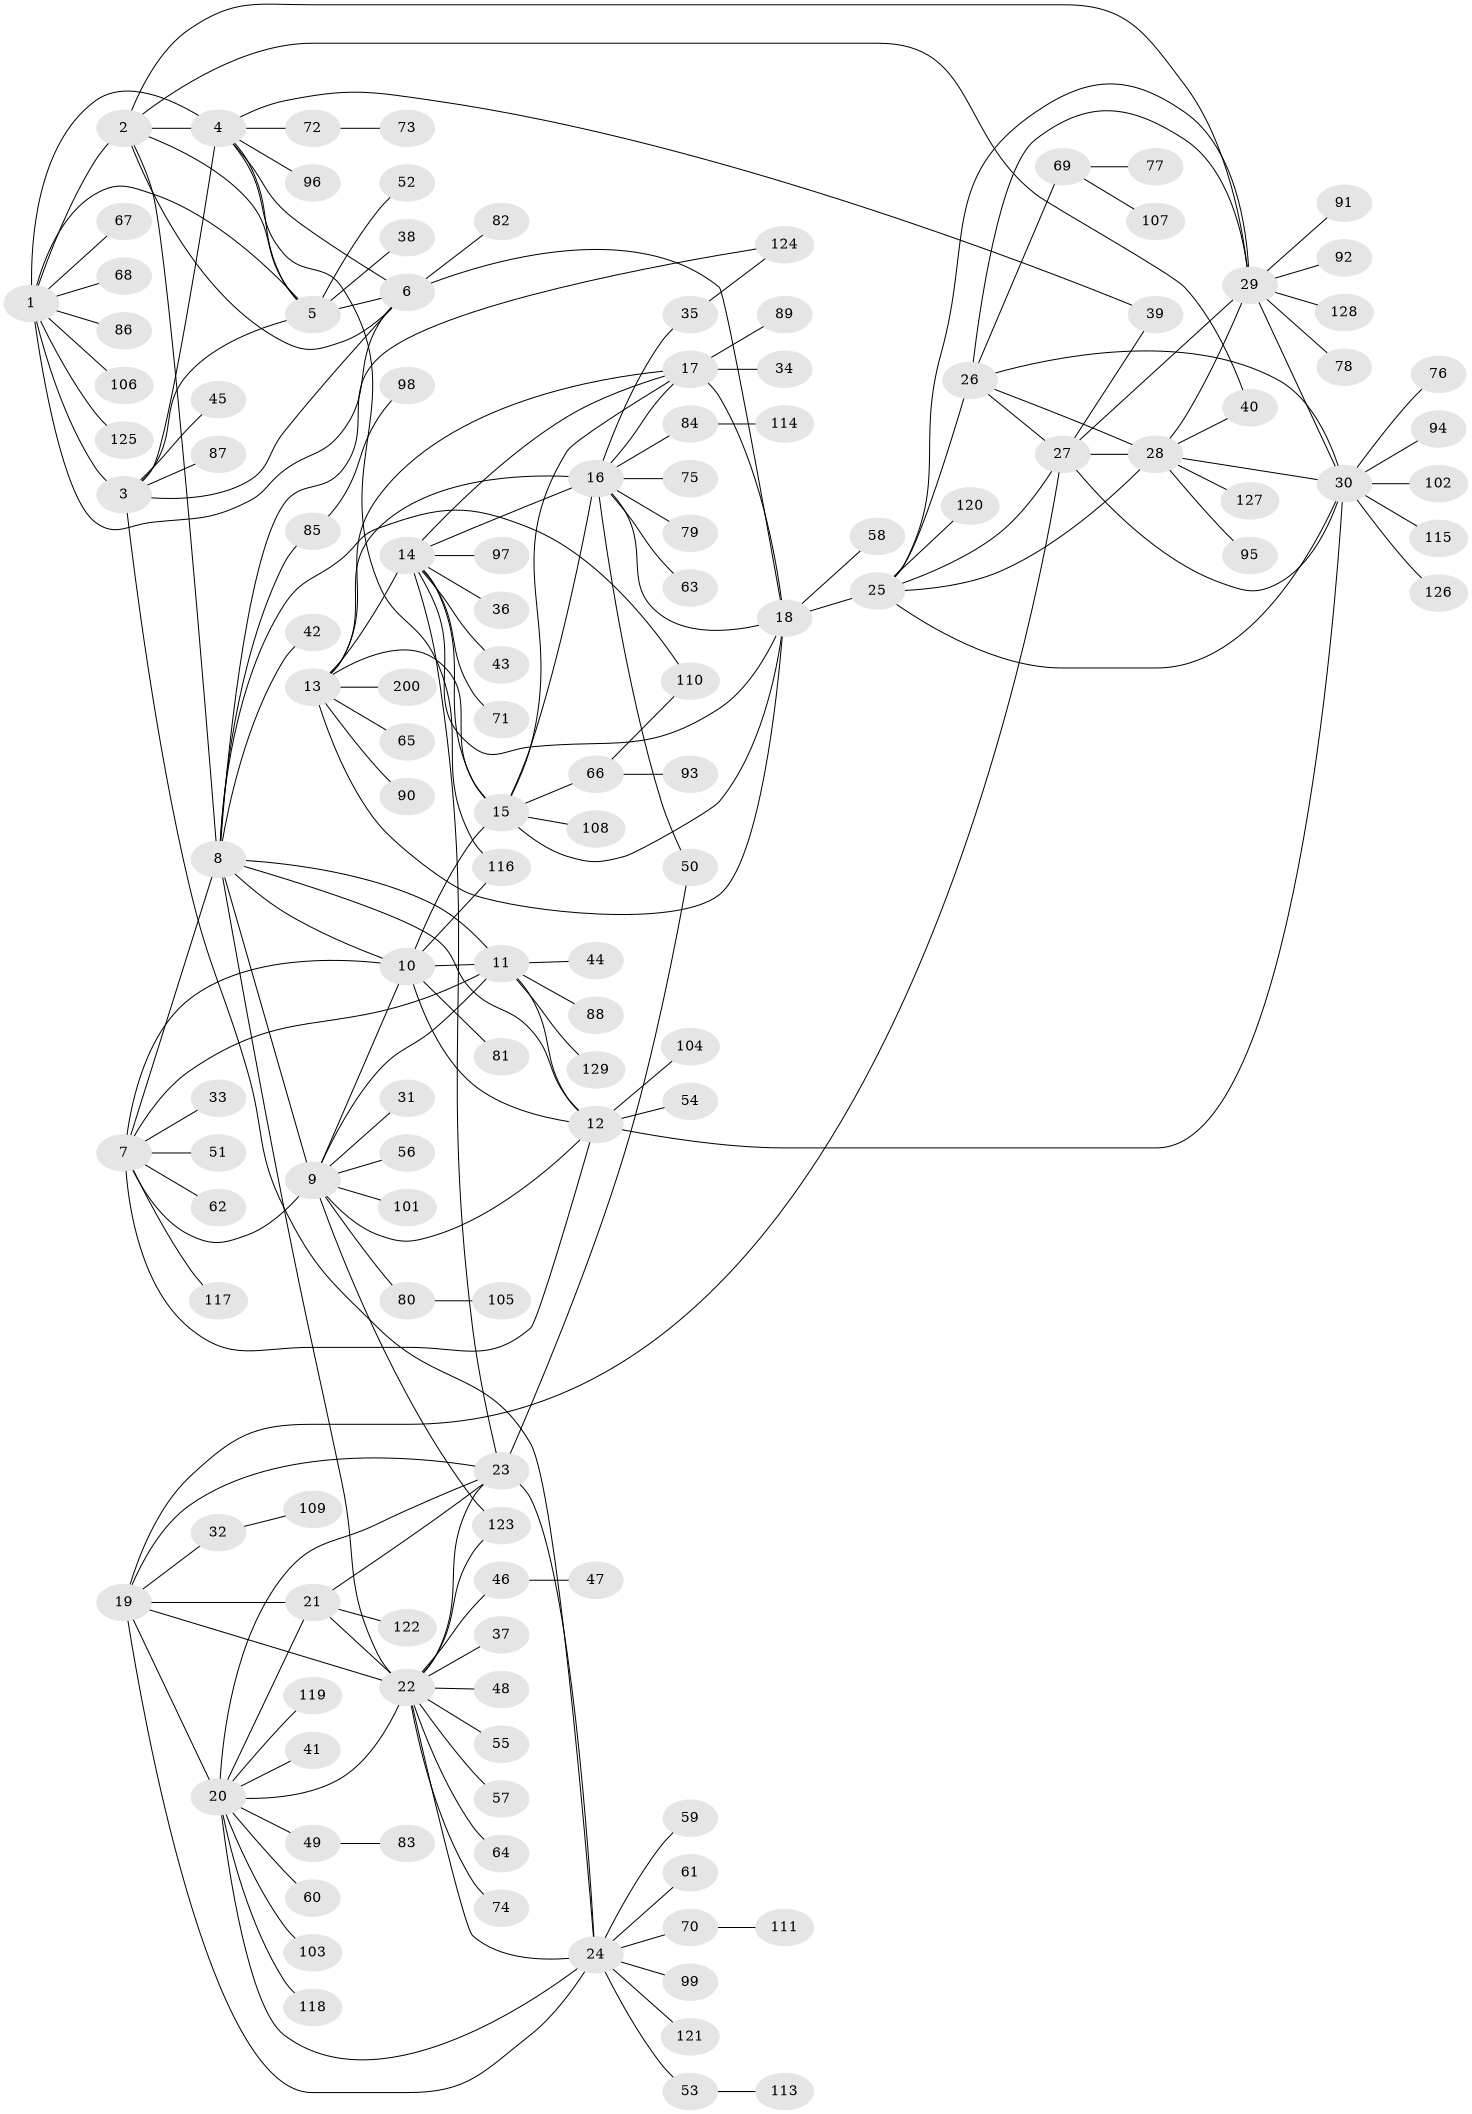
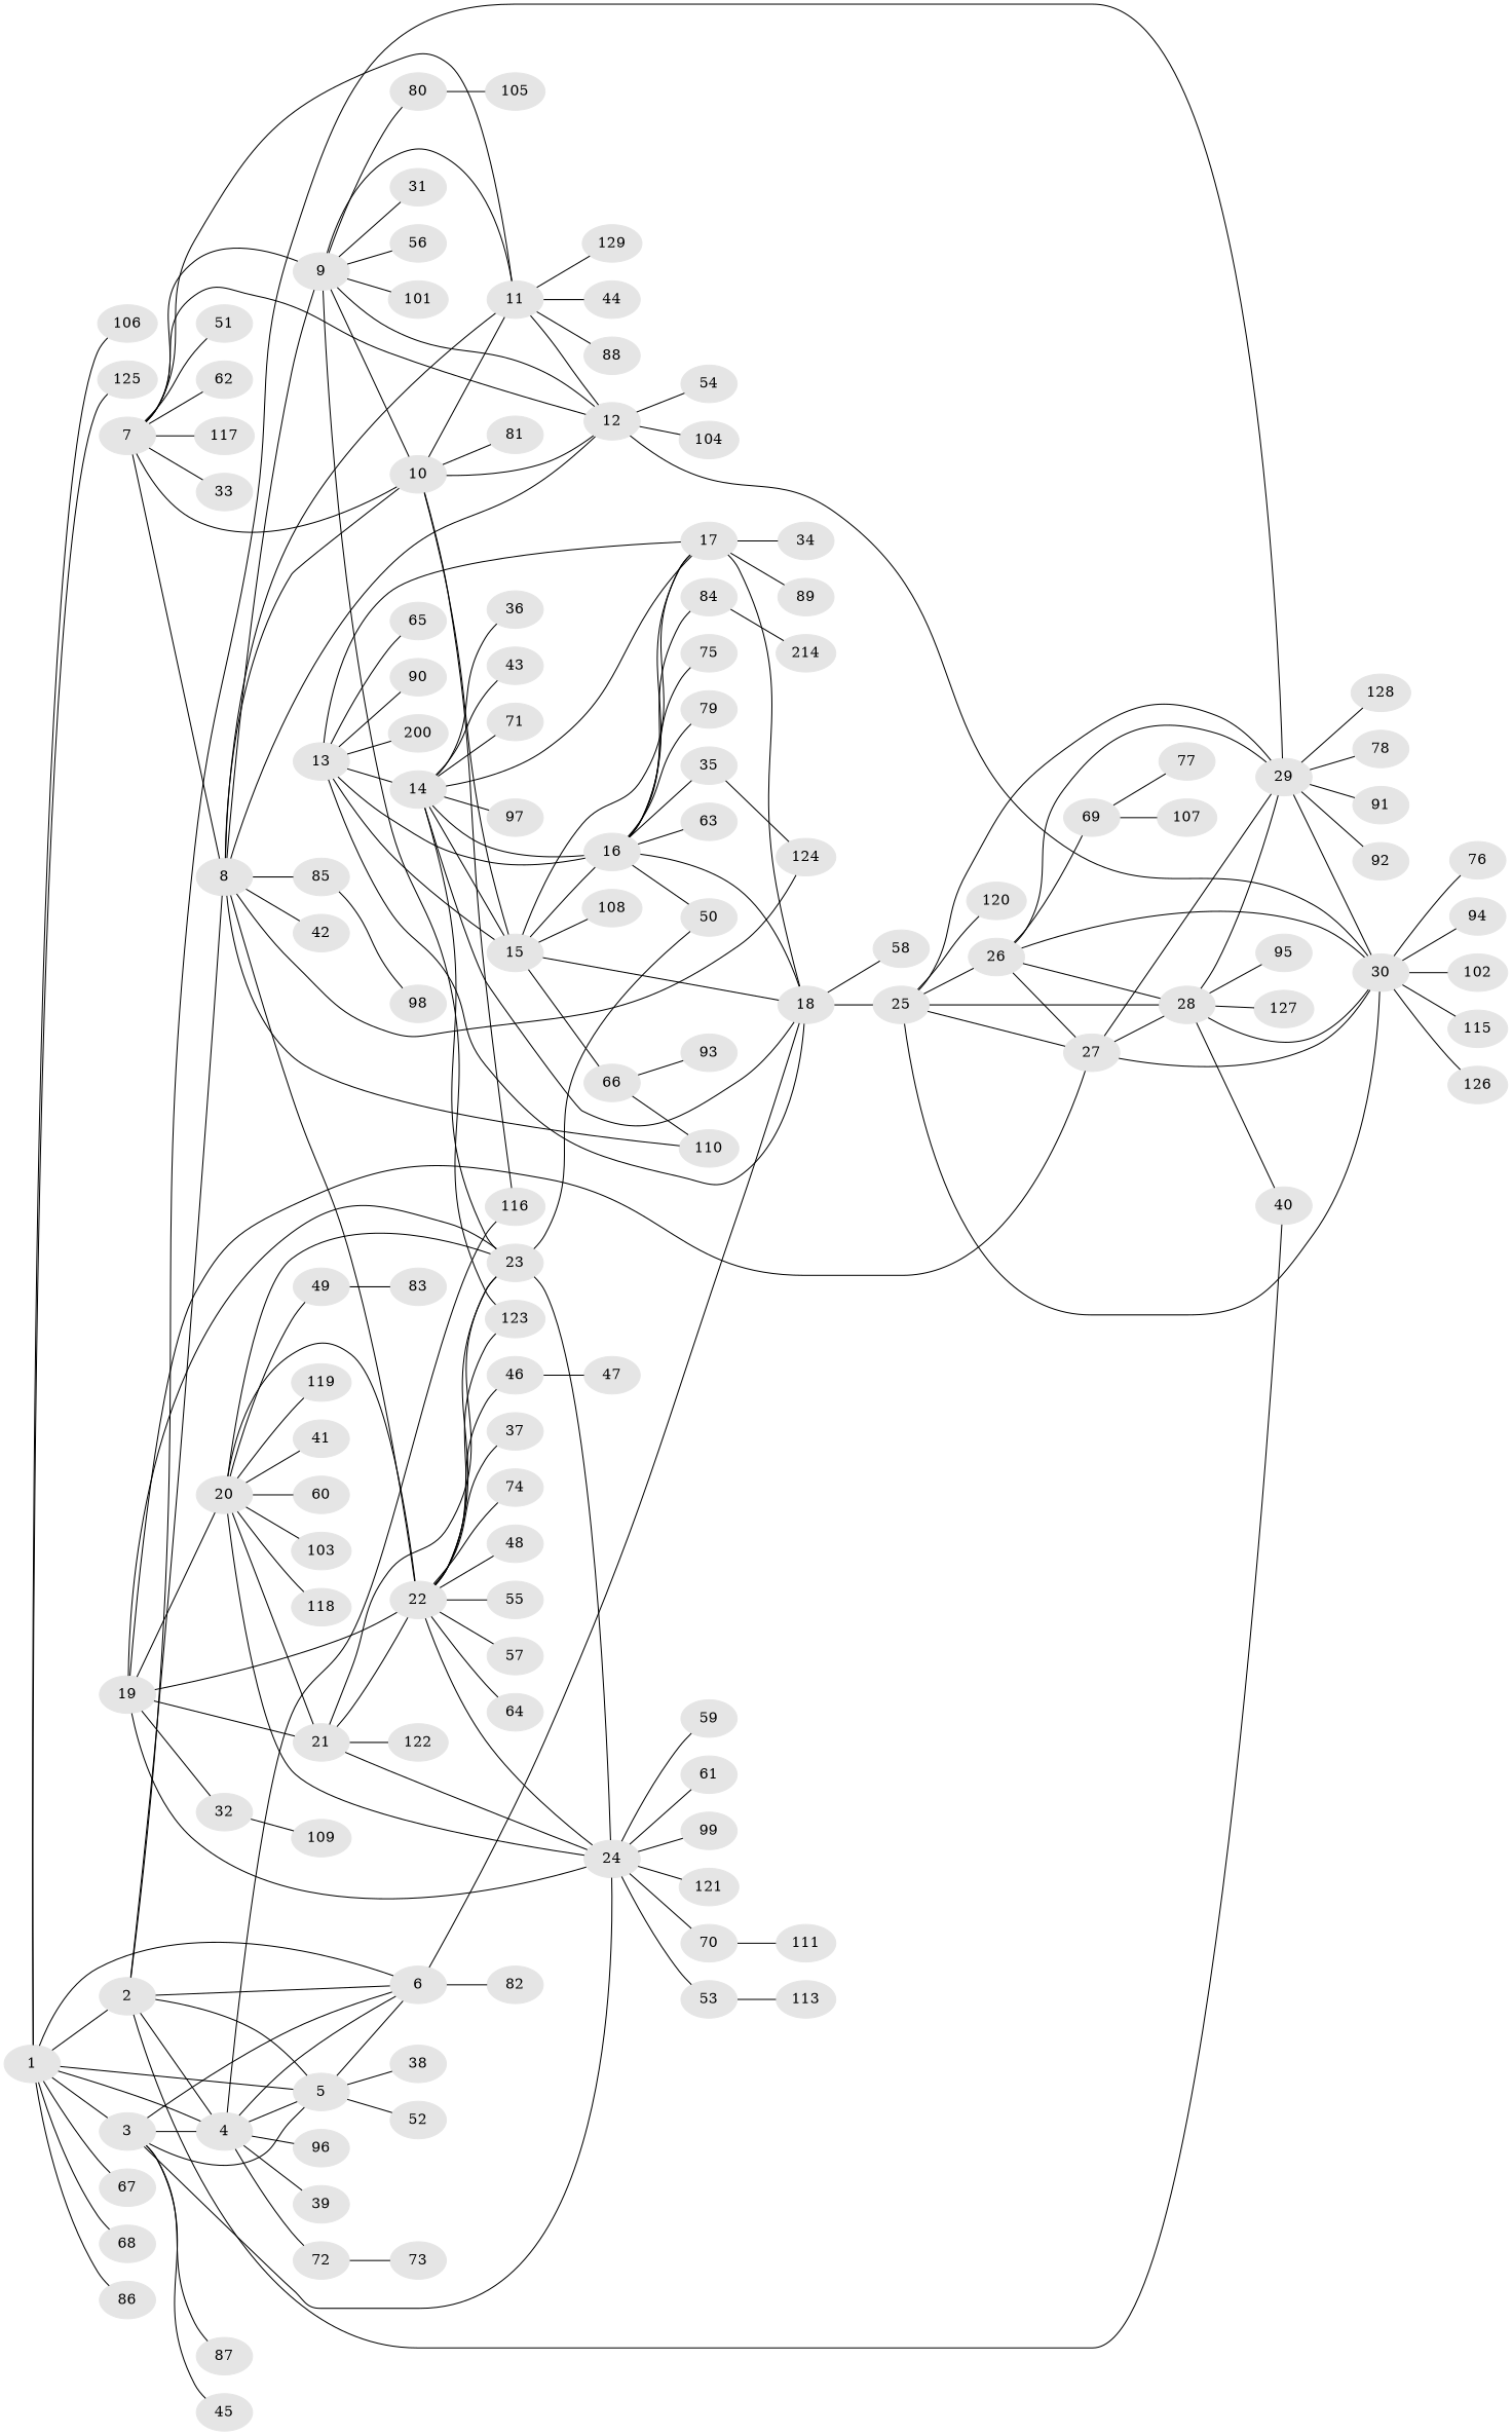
  graph {
    rankdir=LR
    node [color=gray90 style=filled]
    1
    2
    3
    4
    5
    6
    67
    68
    86
    106
    125
    8
    29
    40
    24
    45
    87
    39
    72
    96
    116
    38
    52
    18
    82
    9
    10
    11
    12
    22
    42
    85
    110
    124
    30
    78
    91
    92
    128
    53
    59
    61
    70
    99
    121
    73
    25
    58
    7
    33
    51
    62
    117
    31
    56
    80
    101
    123
    15
    81
    44
    88
    129
    54
    104
    23
    37
    46
    48
    55
    57
    64
    74
    98
    105
    16
    17
    66
    108
    76
    94
    102
    115
    126
    13
    14
    65
    90
    n89 [label=200]
    36
    43
    71
    97
    35
    50
    63
    75
    79
    84
    34
    89
    93
-   114
+   114 [label=214]
    27
    26
    28
    120
    19
    20
    21
    32
    41
    49
    60
    103
    118
    119
    122
    109
    83
    47
    113
    111
    69
    95
    127
    77
    107
    1 -- 2
    1 -- 3
    1 -- 4
    1 -- 5
    1 -- 6
    1 -- 67
    1 -- 68
    1 -- 86
    1 -- 106
    1 -- 125
    2 -- 4
    2 -- 5
    2 -- 6
    2 -- 8
    2 -- 29
    2 -- 40
    3 -- 4
    3 -- 5
    3 -- 6
    3 -- 24
    3 -- 45
    3 -- 87
    4 -- 5
    4 -- 6
    4 -- 39
    4 -- 72
    4 -- 96
    4 -- 116
    5 -- 6
    5 -- 38
    5 -- 52
    6 -- 18
    6 -- 82
    8 -- 9
    8 -- 10
    8 -- 11
    8 -- 12
    8 -- 22
    8 -- 42
    8 -- 85
    8 -- 110
    8 -- 124
    29 -- 30
    29 -- 78
    29 -- 91
    29 -- 92
    29 -- 128
    24 -- 53
    24 -- 59
    24 -- 61
    24 -- 70
    24 -- 99
    24 -- 121
    72 -- 73
    18 -- 25
    18 -- 58
    9 -- 10
    9 -- 11
    9 -- 12
    9 -- 31
    9 -- 56
    9 -- 80
    9 -- 101
    9 -- 123
    10 -- 116
    10 -- 11
    10 -- 12
    10 -- 15
    10 -- 81
    11 -- 12
    11 -- 44
    11 -- 88
    11 -- 129
    12 -- 30
    12 -- 54
    12 -- 104
    22 -- 24
    22 -- 123
    22 -- 23
    22 -- 37
    22 -- 46
    22 -- 48
    22 -- 55
    22 -- 57
    22 -- 64
    22 -- 74
    85 -- 98
    30 -- 76
    30 -- 94
    30 -- 102
    30 -- 115
    30 -- 126
    53 -- 113
    70 -- 111
    25 -- 29
    25 -- 30
    25 -- 27
    25 -- 26
    25 -- 28
    25 -- 120
    7 -- 8
    7 -- 9
    7 -- 10
    7 -- 11
    7 -- 12
    7 -- 33
    7 -- 51
    7 -- 62
    7 -- 117
    80 -- 105
    15 -- 18
    15 -- 16
    15 -- 17
    15 -- 66
    15 -- 108
    23 -- 24
    23 -- 50
    46 -- 47
    16 -- 18
    16 -- 17
    16 -- 35
    16 -- 50
    16 -- 63
    16 -- 75
    16 -- 79
    16 -- 84
    17 -- 18
    17 -- 34
    17 -- 89
    66 -- 110
    66 -- 93
    13 -- 18
    13 -- 15
    13 -- 16
    13 -- 17
    13 -- 14
    13 -- 65
    13 -- 90
    13 -- n89
    14 -- 18
    14 -- 15
    14 -- 23
    14 -- 16
    14 -- 17
    14 -- 36
    14 -- 43
    14 -- 71
    14 -- 97
    35 -- 124
    84 -- 114
    27 -- 29
-   27 -- 39
    27 -- 30
    27 -- 28
    26 -- 29
    26 -- 30
    26 -- 27
    26 -- 28
    26 -- 69
    28 -- 29
    28 -- 40
    28 -- 30
    28 -- 95
    28 -- 127
    19 -- 24
    19 -- 22
    19 -- 23
    19 -- 27
    19 -- 20
    19 -- 21
    19 -- 32
    20 -- 24
    20 -- 22
    20 -- 23
    20 -- 21
    20 -- 41
    20 -- 49
    20 -- 60
    20 -- 103
    20 -- 118
    20 -- 119
+   21 -- 24
    21 -- 22
    21 -- 23
    21 -- 122
    32 -- 109
    49 -- 83
    69 -- 77
    69 -- 107
  }
